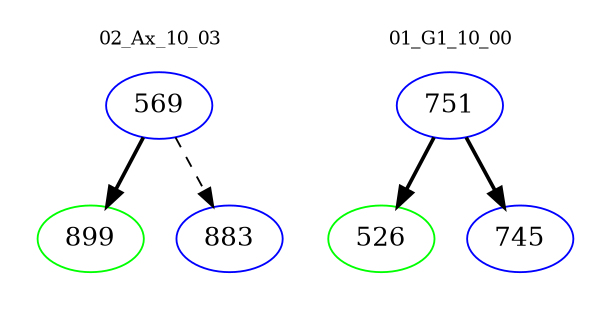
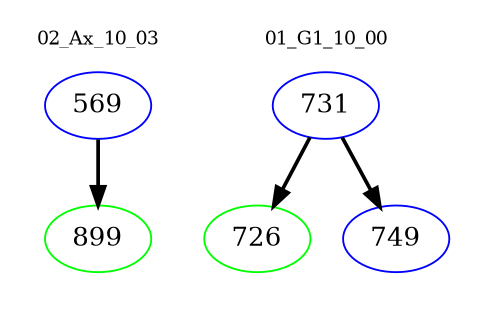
  digraph {
    node [color=blue]
    edge [color=black style=bold]
    n1 [label=569]
    n2 [color=green label=899]
-   n3 [label=883]
-   n4 [label=751]
-   n5 [color=green label=526]
-   n6 [label=745]
+   n4 [label=731]
+   n5 [color=green label=726]
+   n6 [label=749]
    subgraph cluster_1 {
      color=white
      fontsize=10
      label="02_Ax_10_03"
      n1
      n2
-     n3
    }
    subgraph cluster_2 {
      color=white
      fontsize=10
      label="01_G1_10_00"
      n4
      n5
      n6
    }
    n1 -> n2
-   n1 -> n3 [style=dashed]
    n4 -> n5
    n4 -> n6
  }
